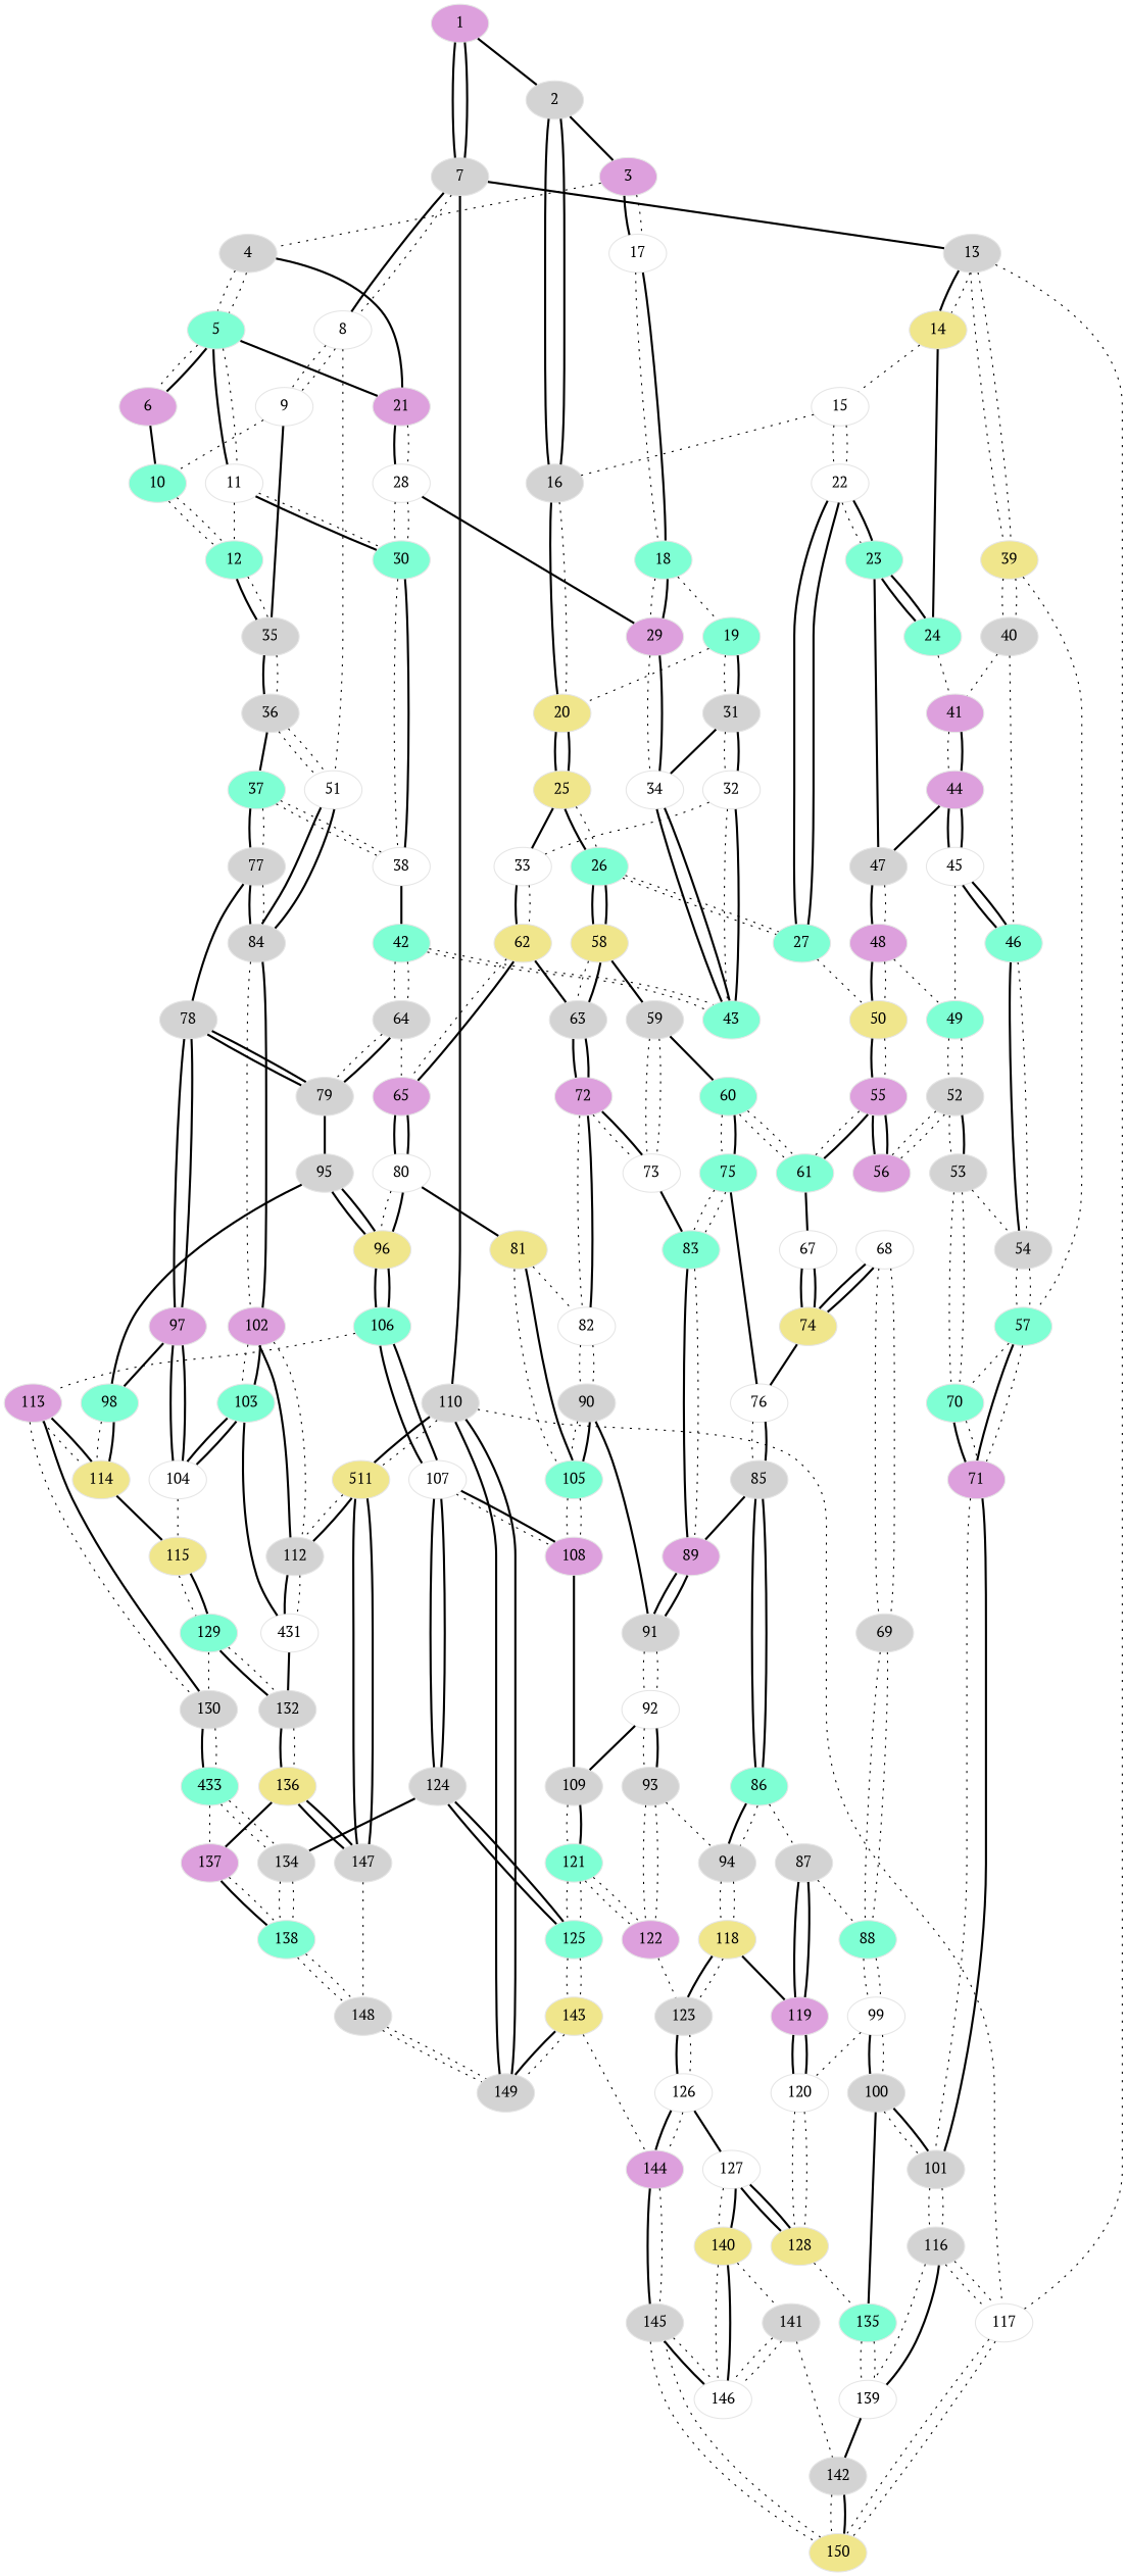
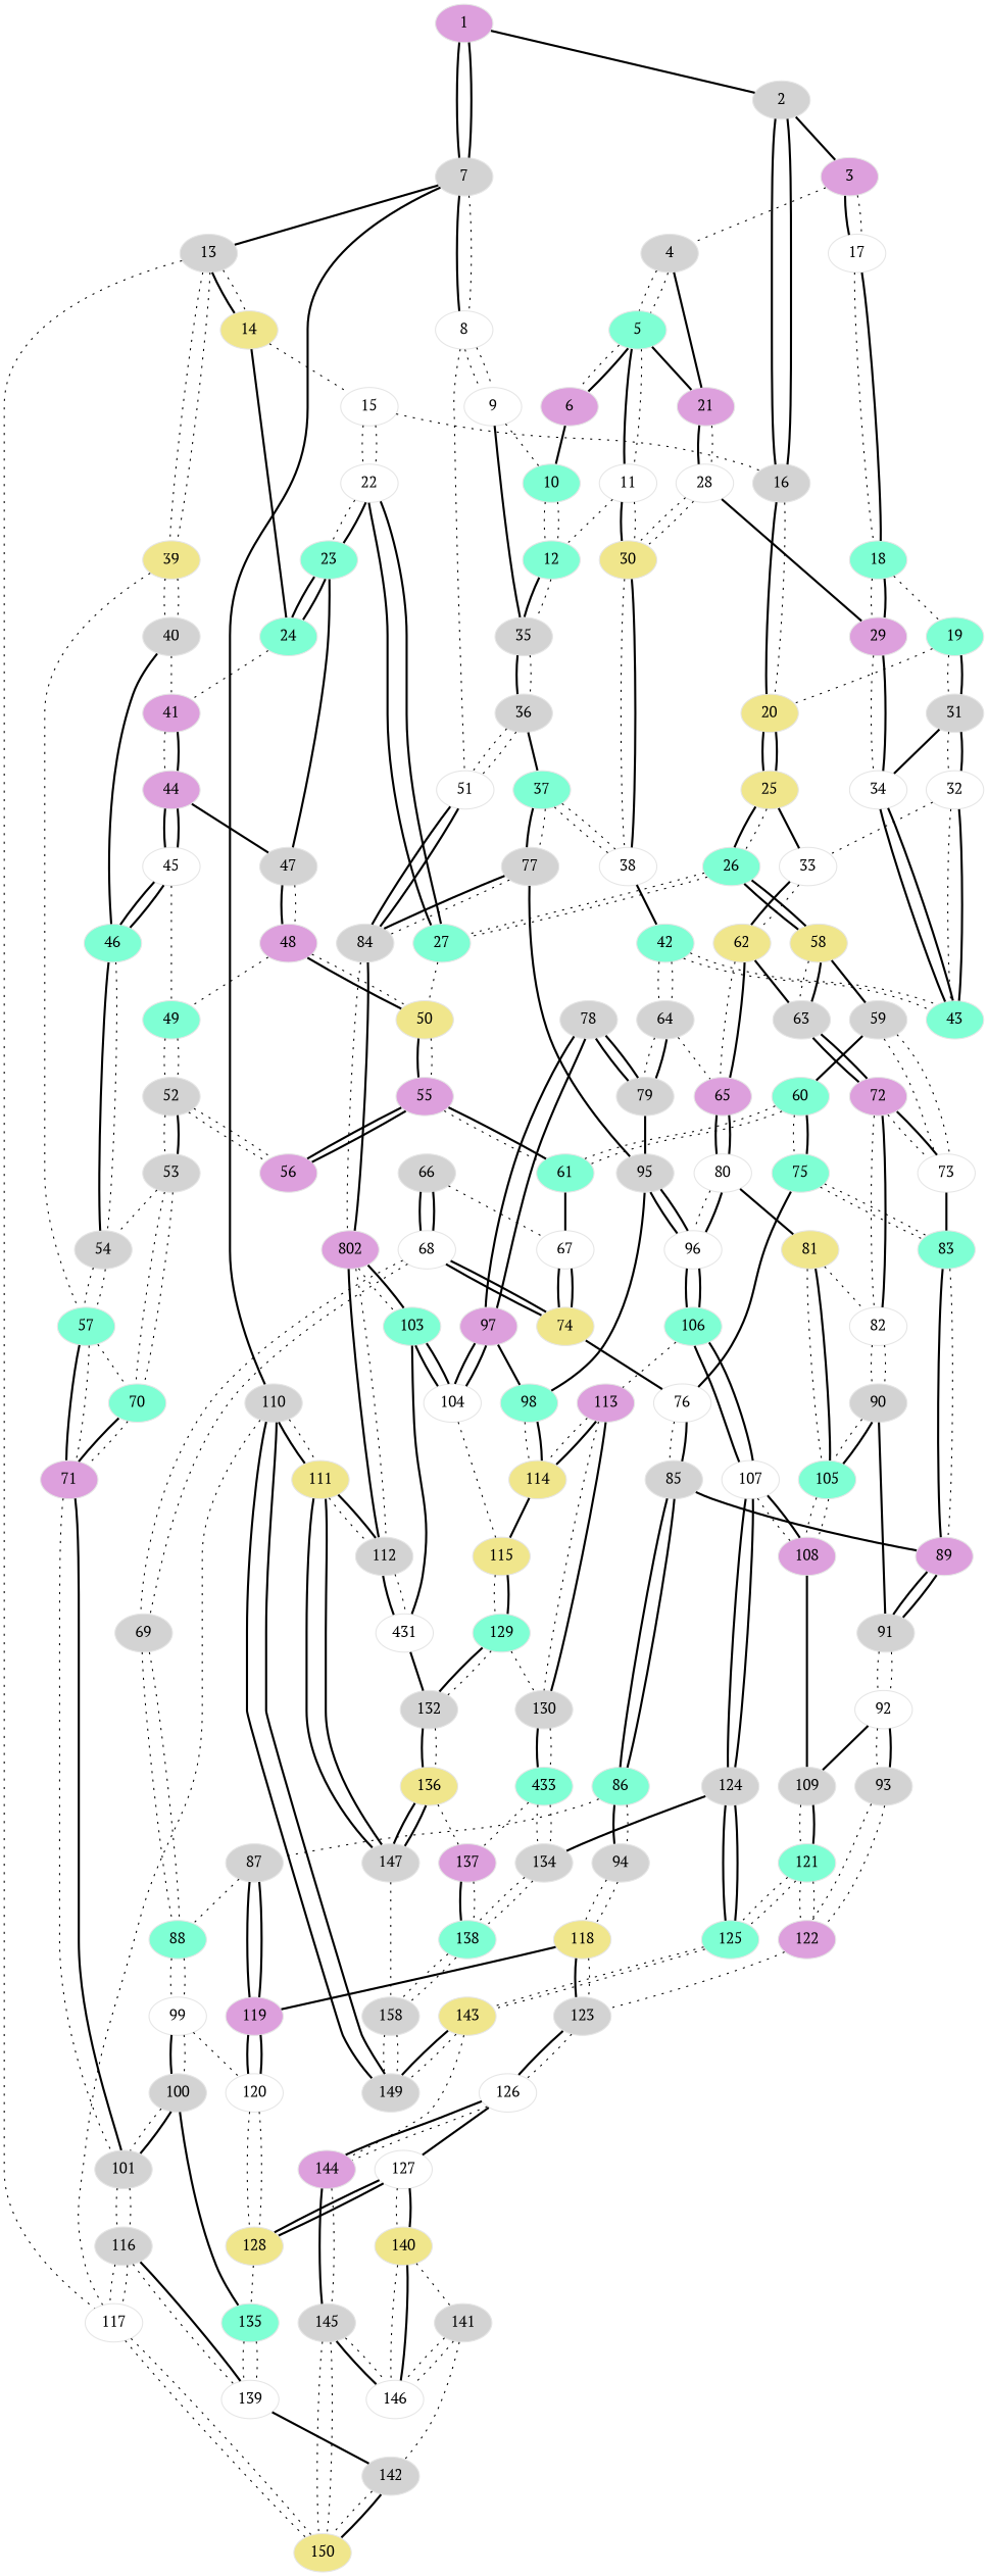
  graph {
    fontname="PT Serif"
    node [color=gray90 fillcolor=lightgrey fontname="PT Serif" style=filled]
    edge [fontname="PT Serif" style=dotted]
    1 [fillcolor=plum]
    2
    7
    3 [fillcolor=plum]
    16
    8 [fillcolor=white]
    13
    110
    4
    17 [fillcolor=white]
    20 [fillcolor=khaki]
    5 [fillcolor=aquamarine]
    21 [fillcolor=plum]
    18 [fillcolor=aquamarine]
    6 [fillcolor=plum]
    11 [fillcolor=white]
    28 [fillcolor=white]
    10 [fillcolor=aquamarine]
    12 [fillcolor=aquamarine]
-   30 [fillcolor=aquamarine]
+   30 [fillcolor=khaki]
    9 [fillcolor=white]
    51 [fillcolor=white]
    14 [fillcolor=khaki]
    39 [fillcolor=khaki]
    117 [fillcolor=white]
-   111 [fillcolor=khaki label=511]
+   111 [fillcolor=khaki]
    149
    35
    84
    36
    38 [fillcolor=white]
    15 [fillcolor=white]
    24 [fillcolor=aquamarine]
    40
    57 [fillcolor=aquamarine]
    150 [fillcolor=khaki]
    22 [fillcolor=white]
    41 [fillcolor=plum]
    23 [fillcolor=aquamarine]
    27 [fillcolor=aquamarine]
    25 [fillcolor=khaki]
    19 [fillcolor=aquamarine]
    29 [fillcolor=plum]
    31
    34 [fillcolor=white]
    32 [fillcolor=white]
    26 [fillcolor=aquamarine]
    33 [fillcolor=white]
    47
    50 [fillcolor=khaki]
    48 [fillcolor=plum]
    44 [fillcolor=plum]
    58 [fillcolor=khaki]
    62 [fillcolor=khaki]
    59
    63
    55 [fillcolor=plum]
    43 [fillcolor=aquamarine]
    42 [fillcolor=aquamarine]
    65 [fillcolor=plum]
    37 [fillcolor=aquamarine]
    77
    78
    64
    46 [fillcolor=aquamarine]
    70 [fillcolor=aquamarine]
    71 [fillcolor=plum]
    54
    45 [fillcolor=white]
    79
    49 [fillcolor=aquamarine]
    52
    53
    56 [fillcolor=plum]
    61 [fillcolor=aquamarine]
-   102 [fillcolor=plum]
+   102 [fillcolor=plum label=802]
    67 [fillcolor=white]
    101
    60 [fillcolor=aquamarine]
    73 [fillcolor=white]
    72 [fillcolor=plum]
    75 [fillcolor=aquamarine]
    83 [fillcolor=aquamarine]
    76 [fillcolor=white]
    74 [fillcolor=khaki]
    80 [fillcolor=white]
    82 [fillcolor=white]
    95
    81 [fillcolor=khaki]
-   96 [fillcolor=khaki]
+   96 [fillcolor=white]
+   66
    68 [fillcolor=white]
    69
    88 [fillcolor=aquamarine]
    99 [fillcolor=white]
    116
    90
    89 [fillcolor=plum]
    85
    86 [fillcolor=aquamarine]
    97 [fillcolor=plum]
    98 [fillcolor=aquamarine]
    104 [fillcolor=white]
    105 [fillcolor=aquamarine]
    106 [fillcolor=aquamarine]
    108 [fillcolor=plum]
    91
    103 [fillcolor=aquamarine]
    112
    87
    94
    119 [fillcolor=plum]
    118 [fillcolor=khaki]
    120 [fillcolor=white]
    100
    92 [fillcolor=white]
    93
    109
    122 [fillcolor=plum]
    121 [fillcolor=aquamarine]
    123
    114 [fillcolor=khaki]
    107 [fillcolor=white]
    113 [fillcolor=plum]
    115 [fillcolor=khaki]
    135 [fillcolor=aquamarine]
    128 [fillcolor=khaki]
    139 [fillcolor=white]
    n129 [fillcolor=white label=431]
    132
    129 [fillcolor=aquamarine]
    124
    130
    125 [fillcolor=aquamarine]
    134
    147
-   148
+   148 [label=158]
    n138 [fillcolor=aquamarine label=433]
    142
    126 [fillcolor=white]
    143 [fillcolor=khaki]
    127 [fillcolor=white]
    144 [fillcolor=plum]
    138 [fillcolor=aquamarine]
    140 [fillcolor=khaki]
    145
    141
    146 [fillcolor=white]
    136 [fillcolor=khaki]
    137 [fillcolor=plum]
    1 -- 2 [style=bold]
    1 -- 7 [style=bold]
    1 -- 7 [style=bold]
    2 -- 3 [style=bold]
    2 -- 16 [style=bold]
    2 -- 16 [style=bold]
    7 -- 8 [style=bold]
    7 -- 8
    7 -- 13 [style=bold]
    7 -- 110 [style=bold]
    3 -- 4
    3 -- 17 [style=bold]
    3 -- 17
    16 -- 20 [style=bold]
    16 -- 20
    8 -- 9
    8 -- 9
    8 -- 51
    13 -- 14 [style=bold]
    13 -- 14
    13 -- 39
    13 -- 39
    13 -- 117
    110 -- 117
    110 -- 111 [style=bold]
    110 -- 111
    110 -- 149 [style=bold]
    110 -- 149 [style=bold]
    4 -- 5
    4 -- 5
    4 -- 21 [style=bold]
    17 -- 18
    17 -- 18 [style=bold]
    20 -- 25 [style=bold]
    20 -- 25 [style=bold]
    5 -- 21 [style=bold]
    5 -- 6
    5 -- 6 [style=bold]
    5 -- 11 [style=bold]
    5 -- 11
    21 -- 28 [style=bold]
    21 -- 28
    18 -- 19
    18 -- 29
    18 -- 29 [style=bold]
    6 -- 10 [style=bold]
    11 -- 12
    11 -- 30 [style=bold]
    11 -- 30
    28 -- 30
    28 -- 30
    28 -- 29 [style=bold]
    10 -- 12
    10 -- 12
    12 -- 35 [style=bold]
    12 -- 35
    30 -- 38
    30 -- 38 [style=bold]
    9 -- 10
    9 -- 35 [style=bold]
    51 -- 84 [style=bold]
    51 -- 84 [style=bold]
    14 -- 15
    14 -- 24 [style=bold]
    39 -- 40
    39 -- 40
    39 -- 57
    117 -- 150
    117 -- 150
    111 -- 112
    111 -- 112 [style=bold]
    111 -- 147 [style=bold]
    111 -- 147 [style=bold]
    35 -- 36 [style=bold]
    35 -- 36
    84 -- 102
    84 -- 102 [style=bold]
    36 -- 51
    36 -- 51
    36 -- 37 [style=bold]
    38 -- 42 [style=bold]
    15 -- 16
    15 -- 22
    15 -- 22
    24 -- 41
    40 -- 41
-   40 -- 46
+   40 -- 46 [style=bold]
    57 -- 70
    57 -- 71 [style=bold]
    57 -- 71
    22 -- 23
    22 -- 23 [style=bold]
    22 -- 27 [style=bold]
    22 -- 27 [style=bold]
    41 -- 44
    41 -- 44 [style=bold]
    23 -- 24 [style=bold]
    23 -- 24 [style=bold]
    23 -- 47 [style=bold]
    27 -- 50
    25 -- 26 [style=bold]
    25 -- 26
    25 -- 33 [style=bold]
    19 -- 20
    19 -- 31
    19 -- 31 [style=bold]
    29 -- 34
    29 -- 34 [style=bold]
    31 -- 34 [style=bold]
    31 -- 32
    31 -- 32 [style=bold]
    34 -- 43 [style=bold]
    34 -- 43 [style=bold]
    32 -- 33
    32 -- 43
    32 -- 43 [style=bold]
    26 -- 27
    26 -- 27
    26 -- 58 [style=bold]
    26 -- 58 [style=bold]
    33 -- 62 [style=bold]
    33 -- 62
    47 -- 48 [style=bold]
    47 -- 48
    50 -- 55 [style=bold]
    50 -- 55
    48 -- 50 [style=bold]
    48 -- 50
    48 -- 49
    44 -- 47 [style=bold]
    44 -- 45 [style=bold]
    44 -- 45 [style=bold]
    58 -- 59 [style=bold]
    58 -- 63
    58 -- 63 [style=bold]
    62 -- 63 [style=bold]
    62 -- 65
    62 -- 65 [style=bold]
    59 -- 60 [style=bold]
    59 -- 73
    59 -- 73
    63 -- 72 [style=bold]
    63 -- 72 [style=bold]
    55 -- 56 [style=bold]
    55 -- 56 [style=bold]
    55 -- 61
    55 -- 61 [style=bold]
    42 -- 43
    42 -- 43
    42 -- 64
    42 -- 64
    65 -- 80 [style=bold]
    65 -- 80 [style=bold]
    37 -- 38
    37 -- 38
    37 -- 77 [style=bold]
    37 -- 77
    77 -- 84 [style=bold]
    77 -- 84
-   77 -- 78 [style=bold]
+   77 -- 95 [style=bold]
    78 -- 79 [style=bold]
    78 -- 79 [style=bold]
    78 -- 97 [style=bold]
    78 -- 97 [style=bold]
    64 -- 65
    64 -- 79
    64 -- 79 [style=bold]
    46 -- 54 [style=bold]
    46 -- 54
    70 -- 71 [style=bold]
    70 -- 71
    71 -- 101
    71 -- 101 [style=bold]
    54 -- 57
    54 -- 57
    45 -- 46 [style=bold]
    45 -- 46 [style=bold]
    45 -- 49
    79 -- 95 [style=bold]
    49 -- 52
    49 -- 52
    52 -- 53
    52 -- 53 [style=bold]
    52 -- 56
    52 -- 56
    53 -- 70
    53 -- 70
    53 -- 54
    61 -- 67 [style=bold]
    102 -- 103
    102 -- 103 [style=bold]
    102 -- 112 [style=bold]
    102 -- 112
    67 -- 74 [style=bold]
    67 -- 74 [style=bold]
    101 -- 116
    101 -- 116
    60 -- 61
    60 -- 61
    60 -- 75
    60 -- 75 [style=bold]
    73 -- 83 [style=bold]
    72 -- 73
    72 -- 73 [style=bold]
    72 -- 82
    72 -- 82 [style=bold]
    75 -- 83
    75 -- 83
    75 -- 76 [style=bold]
    83 -- 89 [style=bold]
    83 -- 89
    76 -- 85
    76 -- 85 [style=bold]
    74 -- 76 [style=bold]
    80 -- 81 [style=bold]
    80 -- 96
    80 -- 96 [style=bold]
    82 -- 90
    82 -- 90
    95 -- 96 [style=bold]
    95 -- 96 [style=bold]
    95 -- 98 [style=bold]
    81 -- 82
    81 -- 105
    81 -- 105 [style=bold]
    96 -- 106 [style=bold]
    96 -- 106 [style=bold]
+   66 -- 67
+   66 -- 68 [style=bold]
+   66 -- 68 [style=bold]
    68 -- 74 [style=bold]
    68 -- 74 [style=bold]
    68 -- 69
    68 -- 69
    69 -- 88
    69 -- 88
    88 -- 99
    88 -- 99
    99 -- 120
    99 -- 100 [style=bold]
    99 -- 100
    116 -- 117
    116 -- 117
    116 -- 139
    116 -- 139 [style=bold]
    90 -- 105
    90 -- 105 [style=bold]
    90 -- 91 [style=bold]
    89 -- 91 [style=bold]
    89 -- 91 [style=bold]
    85 -- 89 [style=bold]
    85 -- 86 [style=bold]
    85 -- 86 [style=bold]
    86 -- 87
    86 -- 94 [style=bold]
    86 -- 94
    97 -- 98 [style=bold]
    97 -- 104 [style=bold]
    97 -- 104 [style=bold]
    98 -- 114
    98 -- 114 [style=bold]
    104 -- 115
    105 -- 108
    105 -- 108
    106 -- 107 [style=bold]
    106 -- 107 [style=bold]
    106 -- 113
    108 -- 109 [style=bold]
    91 -- 92
    91 -- 92
    103 -- 104 [style=bold]
    103 -- 104 [style=bold]
    103 -- n129 [style=bold]
    112 -- n129 [style=bold]
    112 -- n129
    87 -- 88
    87 -- 119 [style=bold]
    87 -- 119 [style=bold]
    94 -- 118
    94 -- 118
    119 -- 120 [style=bold]
    119 -- 120 [style=bold]
    118 -- 119 [style=bold]
    118 -- 123 [style=bold]
    118 -- 123
    120 -- 128
    120 -- 128
    100 -- 101
    100 -- 101 [style=bold]
    100 -- 135 [style=bold]
    92 -- 93
    92 -- 93 [style=bold]
    92 -- 109 [style=bold]
-   93 -- 94
    93 -- 122
    93 -- 122
    109 -- 121
    109 -- 121 [style=bold]
    122 -- 123
    121 -- 122
    121 -- 122
    121 -- 125
    121 -- 125
    123 -- 126 [style=bold]
    123 -- 126
    114 -- 115 [style=bold]
    107 -- 108
    107 -- 108 [style=bold]
    107 -- 124 [style=bold]
    107 -- 124 [style=bold]
    113 -- 114
    113 -- 114 [style=bold]
    113 -- 130
    113 -- 130 [style=bold]
    115 -- 129
    115 -- 129 [style=bold]
    135 -- 139
    135 -- 139
    128 -- 135
    139 -- 142 [style=bold]
    n129 -- 132 [style=bold]
    132 -- 136 [style=bold]
    132 -- 136
    129 -- 132 [style=bold]
    129 -- 132
    129 -- 130
    124 -- 125 [style=bold]
    124 -- 125 [style=bold]
    124 -- 134 [style=bold]
    130 -- n138 [style=bold]
    130 -- n138
    125 -- 143
    125 -- 143
    134 -- 138
    134 -- 138
    147 -- 148
    148 -- 149
    148 -- 149
    n138 -- 134
    n138 -- 134
    n138 -- 137
    142 -- 150
    142 -- 150 [style=bold]
    126 -- 127 [style=bold]
    126 -- 144 [style=bold]
    126 -- 144
    143 -- 149 [style=bold]
    143 -- 149
    143 -- 144
    127 -- 128 [style=bold]
    127 -- 128 [style=bold]
    127 -- 140
    127 -- 140 [style=bold]
    144 -- 145 [style=bold]
    144 -- 145
    138 -- 148
    138 -- 148
    140 -- 141
    140 -- 146
    140 -- 146 [style=bold]
    145 -- 150
    145 -- 150
    145 -- 146 [style=bold]
    145 -- 146
    141 -- 142
    141 -- 146
    141 -- 146
    136 -- 147 [style=bold]
    136 -- 147 [style=bold]
-   136 -- 137 [style=bold]
+   136 -- 137
    137 -- 138 [style=bold]
    137 -- 138
  }
